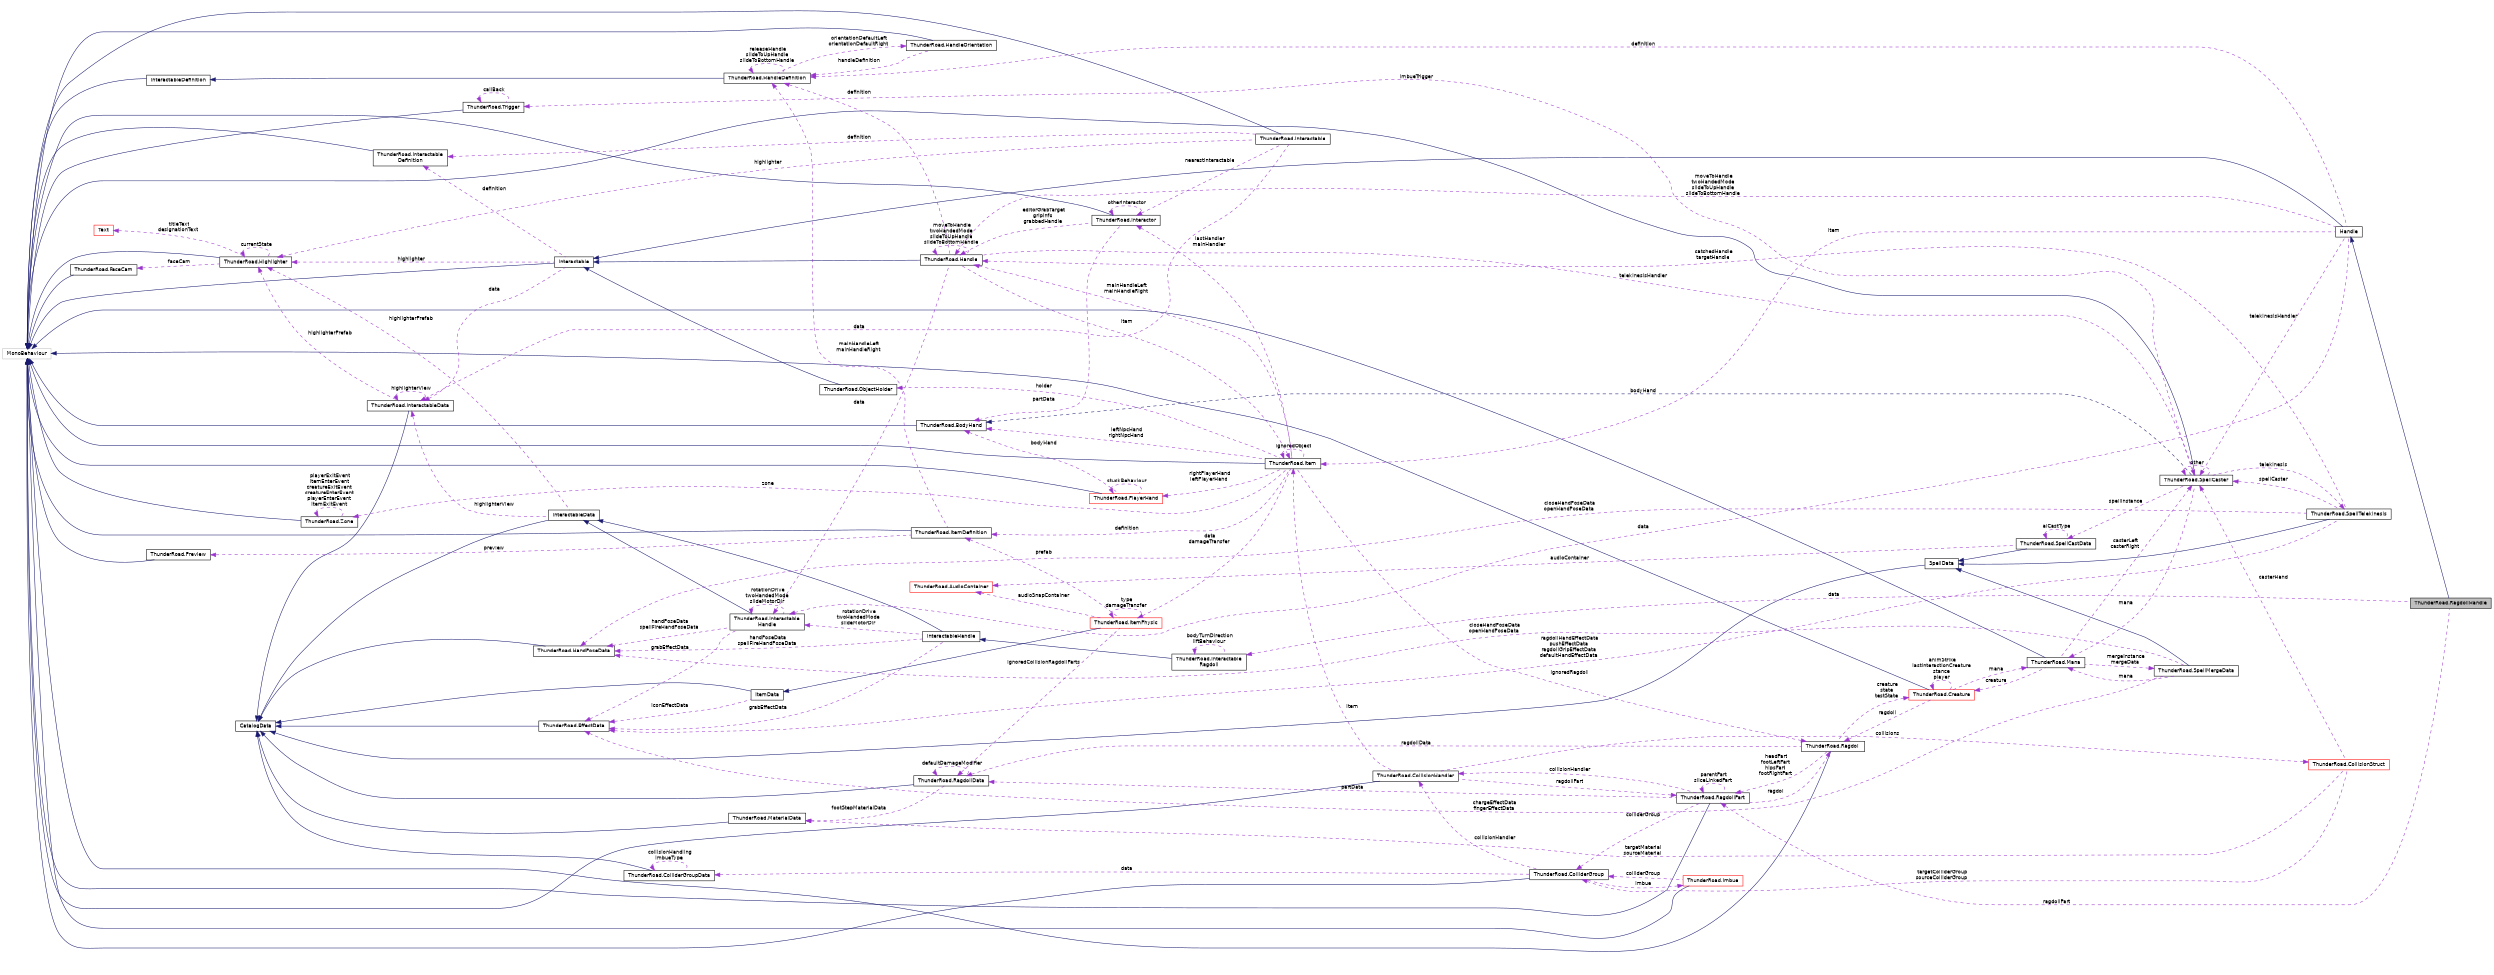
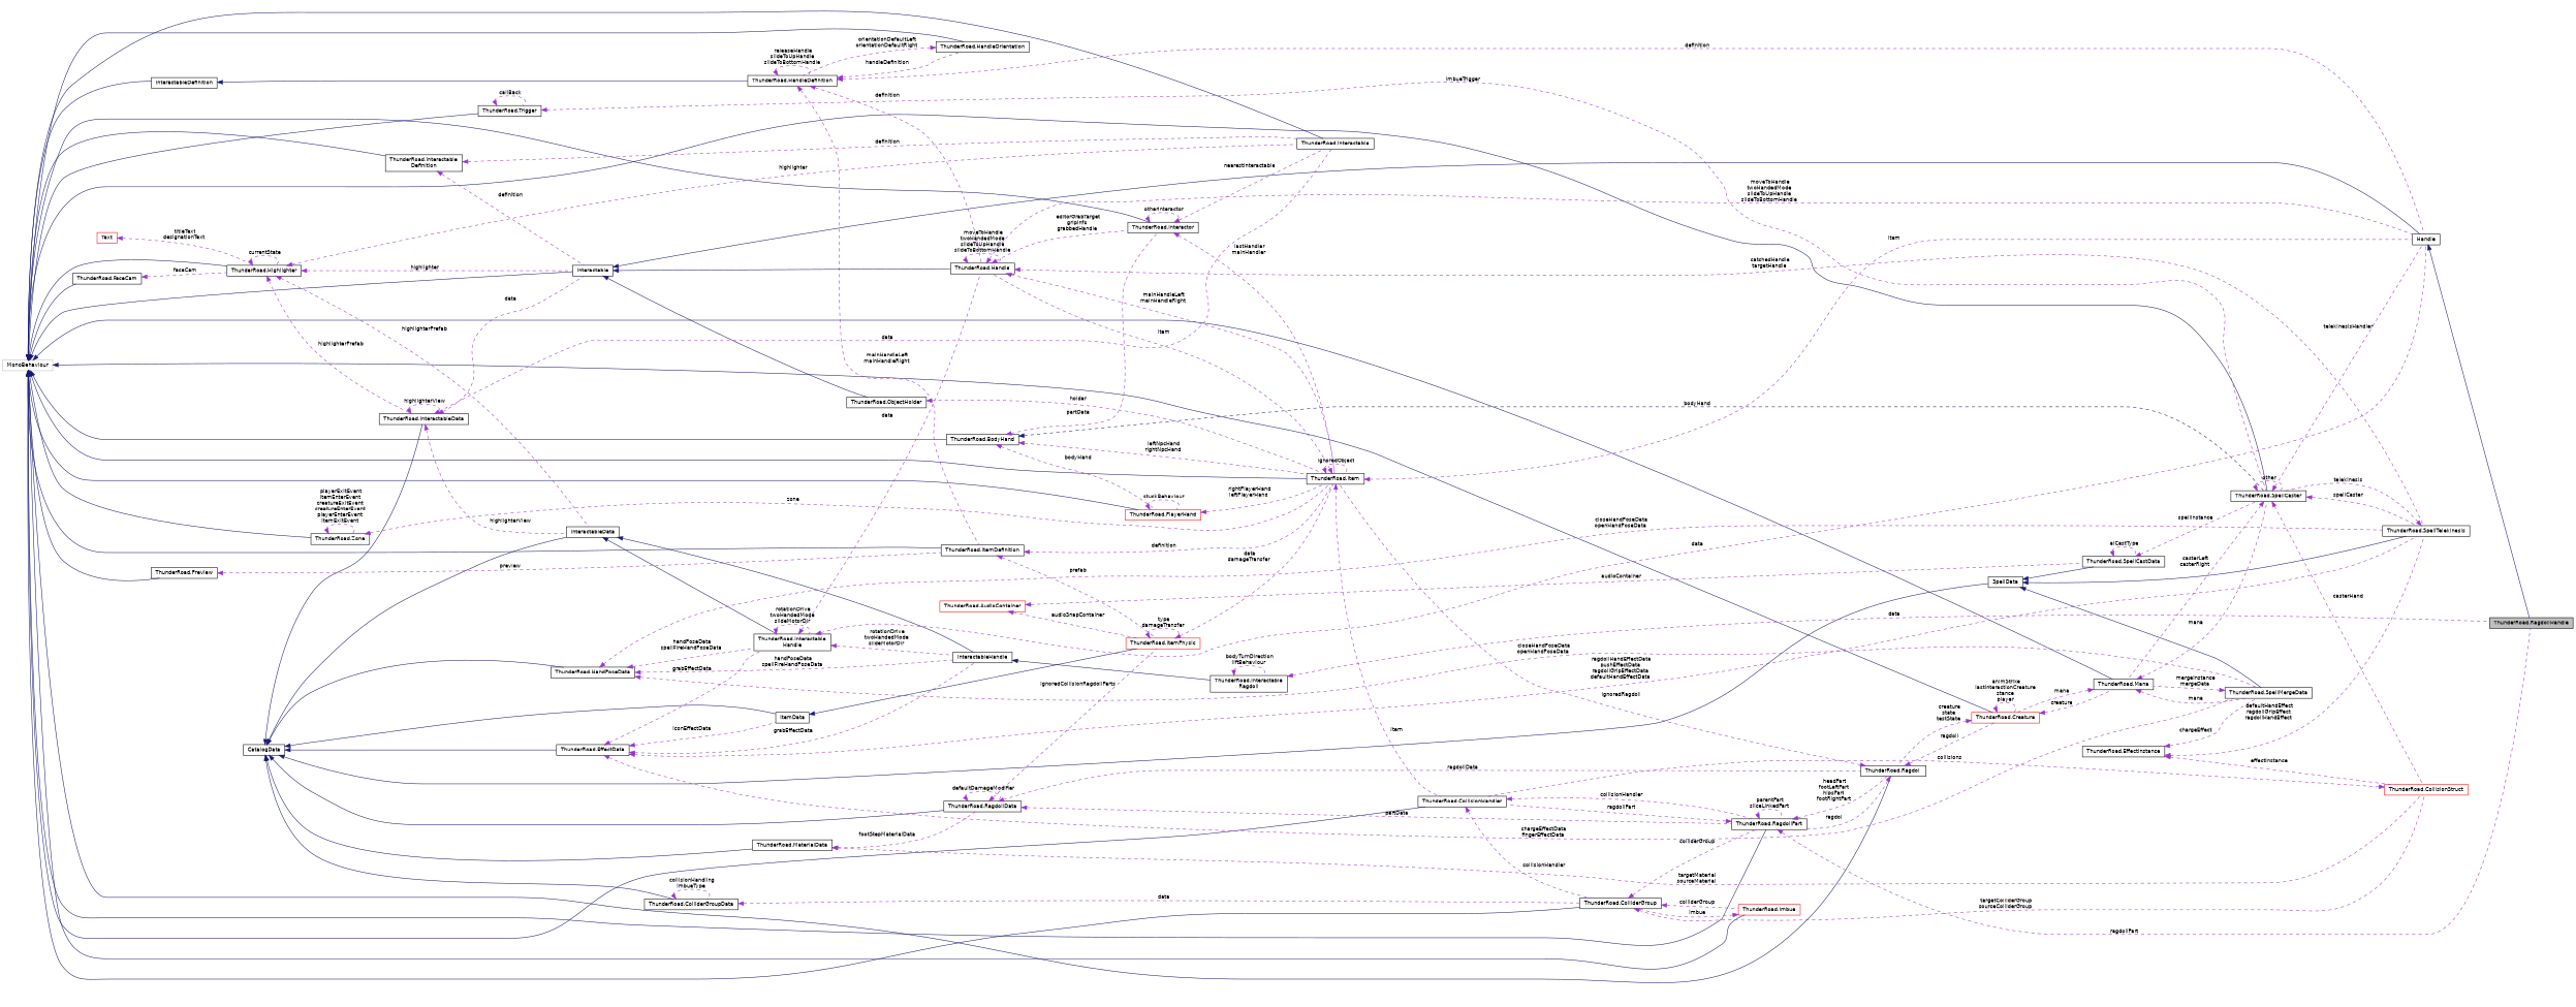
  digraph {
    rankdir=LR
    node [color=black fillcolor=white fontname=Helvetica fontsize=10 shape=record style=filled]
    edge [color=darkorchid3 dir=back fontname=Helvetica fontsize=10 labelfontname=Helvetica labelfontsize=10 style=dashed]
    n1 [fillcolor=grey75 fontcolor=black height=0.2 label="ThunderRoad.RagdollHandle" width=0.4]
    n2 [height=0.2 label=Handle width=0.4]
    n3 [height=0.2 label=Interactable width=0.4]
    n4 [height=0.2 label="ThunderRoad.Handle" width=0.4]
    n5 [height=0.2 label="ThunderRoad.ObjectHolder" width=0.4]
    n6 [height=0.2 label="ThunderRoad.Item" width=0.4]
    n7 [height=0.2 label="ThunderRoad.Interactor" width=0.4]
    n8 [height=0.2 label="ThunderRoad.SpellTelekinesis" width=0.4]
    n9 [color=grey75 height=0.2 label=MonoBehaviour width=0.4]
    n10 [height=0.2 label="ThunderRoad.Highlighter" width=0.4]
    n11 [height=0.2 label="ThunderRoad.FaceCam" width=0.4]
    n12 [height=0.2 label="ThunderRoad.Interactable\lDefinition" width=0.4]
    n13 [height=0.2 label=InteractableDefinition width=0.4]
    n14 [height=0.2 label="ThunderRoad.HandleOrientation" width=0.4]
    n15 [height=0.2 label="ThunderRoad.SpellCaster" width=0.4]
    n16 [height=0.2 label="ThunderRoad.Interactable" width=0.4]
    n17 [height=0.2 label="ThunderRoad.BodyHand" width=0.4]
    n18 [height=0.2 label="ThunderRoad.ItemDefinition" width=0.4]
    n19 [height=0.2 label="ThunderRoad.Preview" width=0.4]
    n20 [height=0.2 label="ThunderRoad.Ragdoll" width=0.4]
    n21 [height=0.2 label="ThunderRoad.RagdollPart" width=0.4]
    n22 [height=0.2 label="ThunderRoad.CollisionHandler" width=0.4]
    n23 [height=0.2 label="ThunderRoad.ColliderGroup" width=0.4]
    n24 [color=red height=0.2 label="ThunderRoad.Imbue" width=0.4]
    n25 [color=red height=0.2 label="ThunderRoad.Creature" width=0.4]
    n26 [height=0.2 label="ThunderRoad.Mana" width=0.4]
    n27 [height=0.2 label="ThunderRoad.Zone" width=0.4]
    n28 [color=red height=0.2 label="ThunderRoad.PlayerHand" width=0.4]
    n29 [height=0.2 label="ThunderRoad.Trigger" width=0.4]
    n30 [height=0.2 label="ThunderRoad.InteractableData" width=0.4]
    n31 [height=0.2 label=InteractableData width=0.4]
    n32 [height=0.2 label="ThunderRoad.HandleDefinition" width=0.4]
    n33 [color=red height=0.2 label="ThunderRoad.CollisionStruct" width=0.4]
    n34 [color=red height=0.2 label="ThunderRoad.ItemPhysic" width=0.4]
    n35 [height=0.2 label="ThunderRoad.SpellMergeData" width=0.4]
    n36 [height=0.2 label="ThunderRoad.Interactable\lHandle" width=0.4]
    n37 [height=0.2 label=InteractableHandle width=0.4]
    n38 [color=red height=0.2 label=Text width=0.4]
    n39 [height=0.2 label=CatalogData width=0.4]
    n40 [height=0.2 label="ThunderRoad.EffectData" width=0.4]
    n41 [height=0.2 label="ThunderRoad.HandPoseData" width=0.4]
    n42 [height=0.2 label=SpellData width=0.4]
    n43 [height=0.2 label="ThunderRoad.RagdollData" width=0.4]
    n44 [height=0.2 label="ThunderRoad.MaterialData" width=0.4]
    n45 [height=0.2 label="ThunderRoad.ColliderGroupData" width=0.4]
    n46 [height=0.2 label=ItemData width=0.4]
    n47 [height=0.2 label="ThunderRoad.SpellCastData" width=0.4]
    n48 [height=0.2 label="ThunderRoad.Interactable\lRagdoll" width=0.4]
+   n49 [height=0.2 label="ThunderRoad.EffectInstance" width=0.4]
    n50 [color=red height=0.2 label="ThunderRoad.AudioContainer" width=0.4]
    n2 -> n1 [color=midnightblue style=solid]
    n3 -> n2 [color=midnightblue style=solid]
    n3 -> n4 [color=midnightblue style=solid]
    n3 -> n5 [color=midnightblue style=solid]
    n4 -> n2 [label=" moveToHandle\ntwoHandedMode\nslideToUpHandle\nslideToBottomHandle"]
    n4 -> n4 [label=" moveToHandle\ntwoHandedMode\nslideToUpHandle\nslideToBottomHandle"]
    n4 -> n6 [label=" mainHandleLeft\nmainHandleRight"]
    n4 -> n7 [label=" editorGrabTarget\ngripInfo\ngrabbedHandle"]
    n4 -> n8 [label=" catchedHandle\ntargetHandle"]
    n5 -> n6 [label=" holder"]
    n6 -> n2 [label=" item"]
    n6 -> n4 [label=" item"]
    n6 -> n6 [label=" ignoredObject"]
    n6 -> n22 [label=" item"]
    n7 -> n6 [label=" lastHandler\nmainHandler"]
    n7 -> n7 [label=" otherInteractor"]
    n7 -> n16 [label=" nearestInteractable"]
    n8 -> n15 [label=" telekinesis"]
    n9 -> n3 [color=midnightblue style=solid]
    n9 -> n6 [color=midnightblue style=solid]
    n9 -> n7 [color=midnightblue style=solid]
    n9 -> n10 [color=midnightblue style=solid]
    n9 -> n11 [color=midnightblue style=solid]
    n9 -> n12 [color=midnightblue style=solid]
    n9 -> n13 [color=midnightblue style=solid]
    n9 -> n14 [color=midnightblue style=solid]
    n9 -> n15 [color=midnightblue style=solid]
    n9 -> n16 [color=midnightblue style=solid]
    n9 -> n17 [color=midnightblue style=solid]
    n9 -> n18 [color=midnightblue style=solid]
    n9 -> n19 [color=midnightblue style=solid]
    n9 -> n20 [color=midnightblue style=solid]
    n9 -> n21 [color=midnightblue style=solid]
    n9 -> n22 [color=midnightblue style=solid]
    n9 -> n23 [color=midnightblue style=solid]
    n9 -> n24 [color=midnightblue style=solid]
    n9 -> n25 [color=midnightblue style=solid]
    n9 -> n26 [color=midnightblue style=solid]
    n9 -> n27 [color=midnightblue style=solid]
    n9 -> n28 [color=midnightblue style=solid]
    n9 -> n29 [color=midnightblue style=solid]
    n10 -> n3 [label=" highlighter"]
    n10 -> n10 [label=" currentState"]
    n10 -> n16 [label=" highlighter"]
    n10 -> n30 [label=" highlighterPrefab"]
    n10 -> n31 [label=" highlighterPrefab"]
    n11 -> n10 [label=" faceCam"]
    n12 -> n3 [label=" definition"]
    n12 -> n16 [label=" definition"]
    n13 -> n32 [color=midnightblue style=solid]
    n14 -> n32 [label=" orientationDefaultLeft\norientationDefaultRight"]
    n15 -> n2 [label=" telekinesisHandler"]
-   n15 -> n4 [label=" telekinesisHandler"]
    n15 -> n8 [label=" spellCaster"]
    n15 -> n15 [label=" other"]
    n15 -> n26 [label=" casterLeft\ncasterRight"]
    n15 -> n33 [label=" casterHand"]
    n17 -> n6 [label=" leftNpcHand\nrightNpcHand"]
    n17 -> n7 [label=" partData"]
    n17 -> n15 [color=midnightblue label=" bodyHand"]
    n17 -> n28 [label=" bodyHand"]
    n18 -> n6 [label=" definition"]
    n18 -> n34 [label=" prefab"]
    n19 -> n18 [label=" preview"]
    n20 -> n6 [label=" ignoredRagdoll"]
    n20 -> n21 [label=" ragdoll"]
    n20 -> n25 [label=" ragdoll"]
    n21 -> n1 [label=" ragdollPart"]
    n21 -> n20 [label=" headPart\nfootLeftPart\nhipsPart\nfootRightPart"]
    n21 -> n21 [label=" parentPart\nsliceLinkedPart"]
    n21 -> n22 [label=" ragdollPart"]
    n22 -> n21 [label=" collisionHandler"]
    n22 -> n23 [label=" collisionHandler"]
    n23 -> n21 [label=" colliderGroup"]
    n23 -> n24 [label=" colliderGroup"]
    n23 -> n33 [label=" targetColliderGroup\nsourceColliderGroup"]
    n24 -> n23 [label=" imbue"]
    n25 -> n20 [label=" creature\nstate\ntestState"]
    n25 -> n25 [label=" animStrike\nlastInteractionCreature\nstance\nplayer"]
    n25 -> n26 [label=" creature"]
    n26 -> n15 [label=" mana"]
    n26 -> n25 [label=" mana"]
    n26 -> n35 [label=" mana"]
    n27 -> n6 [label=" zone"]
    n27 -> n27 [label=" playerExitEvent\nitemEnterEvent\ncreatureExitEvent\ncreatureEnterEvent\nplayerEnterEvent\nitemExitEvent"]
    n28 -> n6 [label=" rightPlayerHand\nleftPlayerHand"]
    n28 -> n28 [label=" stuckBehaviour"]
    n29 -> n15 [label=" imbueTrigger"]
    n29 -> n29 [label=" callBack"]
    n30 -> n3 [label=" data"]
    n30 -> n16 [label=" data"]
    n30 -> n30 [label=" highlighterView"]
    n30 -> n31 [label=" highlighterView"]
    n31 -> n36 [color=midnightblue style=solid]
    n31 -> n37 [color=midnightblue style=solid]
    n32 -> n2 [label=" definition"]
    n32 -> n4 [label=" definition"]
    n32 -> n14 [label=" handleDefinition"]
    n32 -> n18 [label=" mainHandleLeft\nmainHandleRight"]
    n32 -> n32 [label=" releaseHandle\nslideToUpHandle\nslideToBottomHandle"]
    n33 -> n22 [label=" collisions"]
    n34 -> n6 [label=" data\ndamageTransfer"]
    n34 -> n34 [label=" type\ndamageTransfer"]
    n35 -> n26 [label=" mergeInstance\nmergeData"]
    n36 -> n2 [label=" data"]
    n36 -> n4 [label=" data"]
    n36 -> n36 [label=" rotationDrive\ntwoHandedMode\nslideMotorDir"]
    n36 -> n37 [label=" rotationDrive\ntwoHandedMode\nslideMotorDir"]
    n37 -> n48 [color=midnightblue style=solid]
    n38 -> n10 [label=" titleText\ndesignationText"]
    n39 -> n30 [color=midnightblue style=solid]
    n39 -> n31 [color=midnightblue style=solid]
    n39 -> n40 [color=midnightblue style=solid]
    n39 -> n41 [color=midnightblue style=solid]
    n39 -> n42 [color=midnightblue style=solid]
    n39 -> n43 [color=midnightblue style=solid]
    n39 -> n44 [color=midnightblue style=solid]
    n39 -> n45 [color=midnightblue style=solid]
    n39 -> n46 [color=midnightblue style=solid]
    n40 -> n8 [label=" ragdollHandEffectData\npushEffectData\nragdollGripEffectData\ndefaultHandEffectData"]
    n40 -> n35 [label=" chargeEffectData\nfingerEffectData"]
    n40 -> n36 [label=" grabEffectData"]
    n40 -> n37 [label=" grabEffectData"]
    n40 -> n46 [label=" iconEffectData"]
    n41 -> n8 [label=" closeHandPoseData\nopenHandPoseData"]
    n41 -> n35 [label=" closeHandPoseData\nopenHandPoseData"]
    n41 -> n36 [label=" handPoseData\nspellFireHandPoseData"]
    n41 -> n37 [label=" handPoseData\nspellFireHandPoseData"]
    n42 -> n8 [color=midnightblue style=solid]
    n42 -> n35 [color=midnightblue style=solid]
    n42 -> n47 [color=midnightblue style=solid]
    n43 -> n20 [label=" ragdollData"]
    n43 -> n21 [label=" partData"]
    n43 -> n34 [label=" ignoredCollisionRagdollParts"]
    n43 -> n43 [label=" defaultDamageModifier"]
    n44 -> n33 [label=" targetMaterial\nsourceMaterial"]
    n44 -> n43 [label=" footStepMaterialData"]
    n45 -> n23 [label=" data"]
    n45 -> n45 [label=" collisionHandling\nimbueType"]
    n46 -> n34 [color=midnightblue style=solid]
    n47 -> n15 [label=" spellInstance"]
    n47 -> n47 [label=" aiCastType"]
    n48 -> n1 [label=" data"]
    n48 -> n48 [label=" bodyTurnDirection\nliftBehaviour"]
+   n49 -> n8 [label=" defaultHandEffect\nragdollGripEffect\nragdollHandEffect"]
+   n49 -> n33 [label=" effectInstance"]
+   n49 -> n35 [label=" chargeEffect"]
    n50 -> n34 [label=" audioSnapContainer"]
    n50 -> n47 [label=" audioContainer"]
  }
